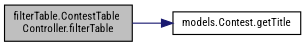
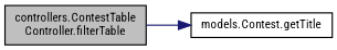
  digraph {
    rankdir=LR
    fontname="Roboto Condensed"
    node [color=black fontname="Roboto Condensed" fontsize=10 shape=record]
-   n1 [fillcolor=grey75 fontcolor=black height=0.2 label="filterTable.ContestTable\lController.filterTable" style=filled width=0.4]
+   n1 [fillcolor=grey75 fontcolor=black height=0.2 label="controllers.ContestTable\lController.filterTable" style=filled width=0.4]
    n2 [height=0.2 label="models.Contest.getTitle" width=0.4]
    n1 -> n2 [color=midnightblue fontname="Roboto Condensed" fontsize=10 labelfontname=FreeSans labelfontsize=10 style=solid]
  }
